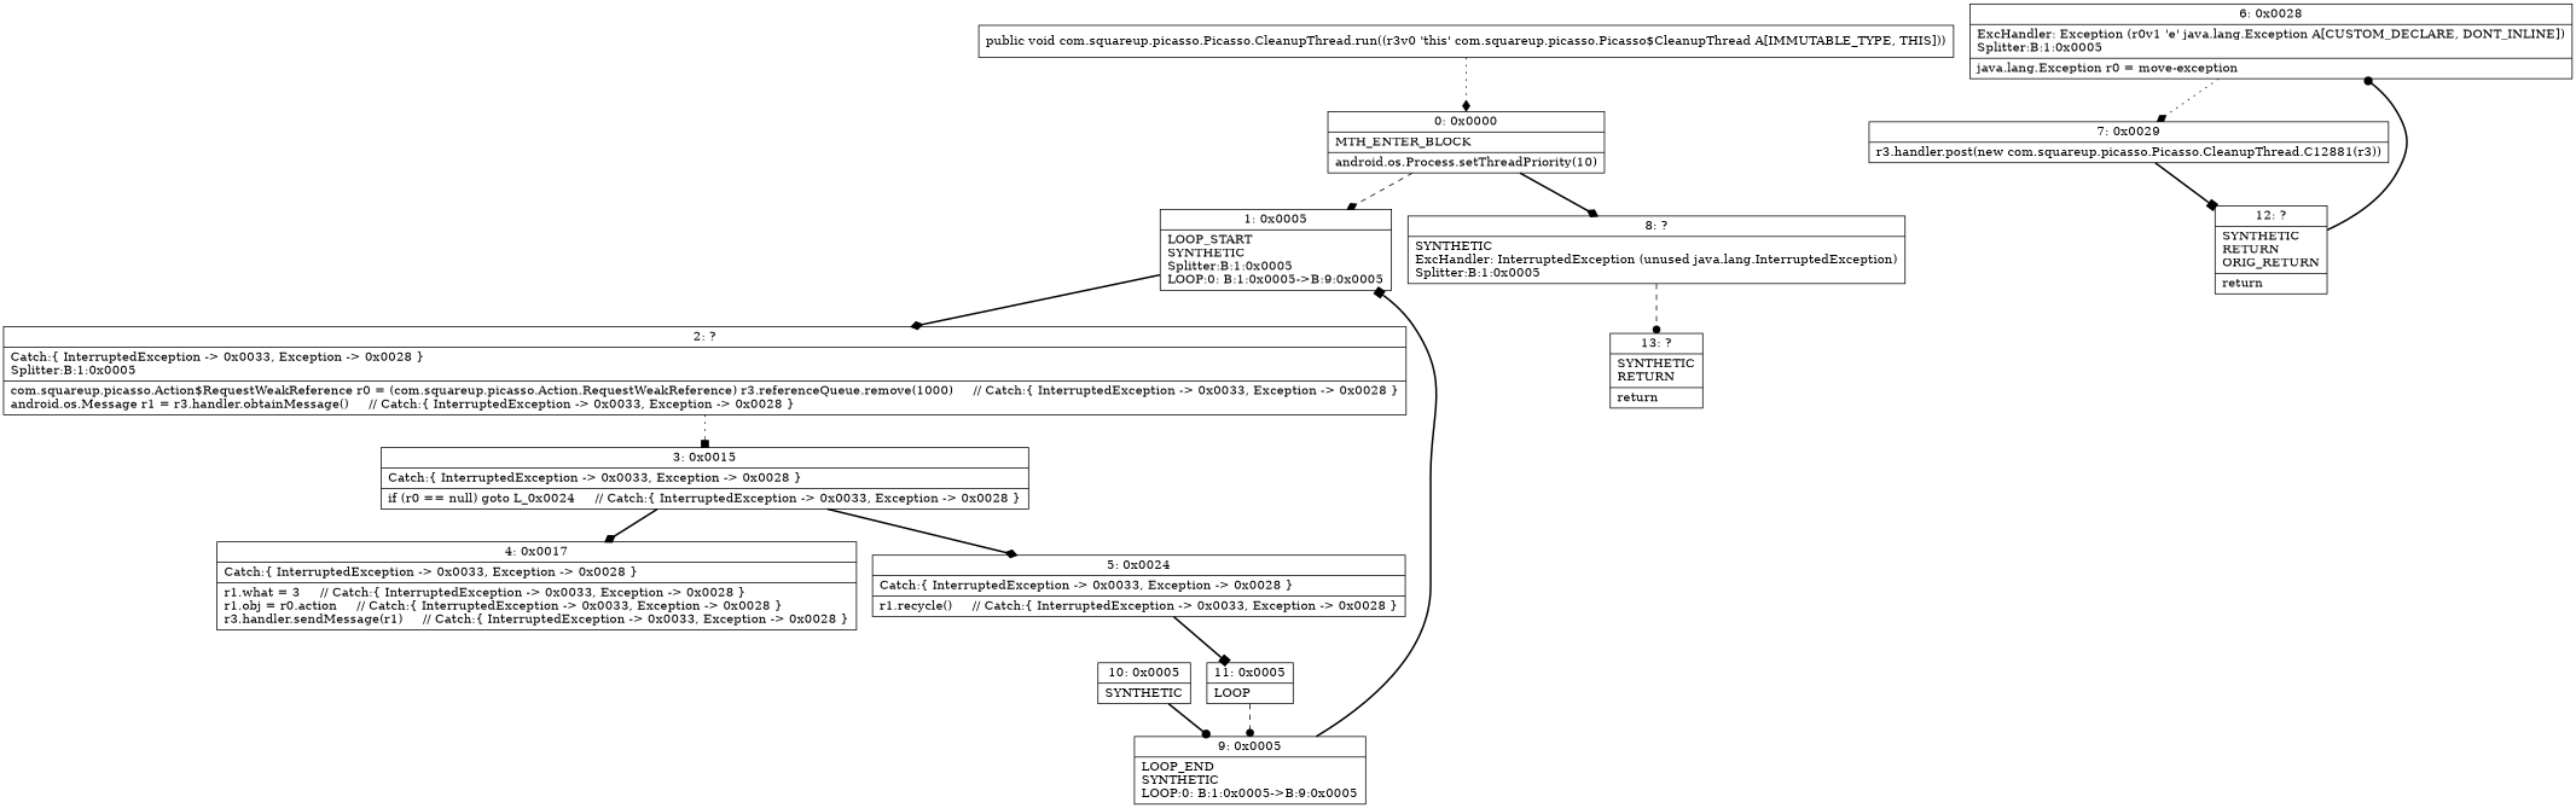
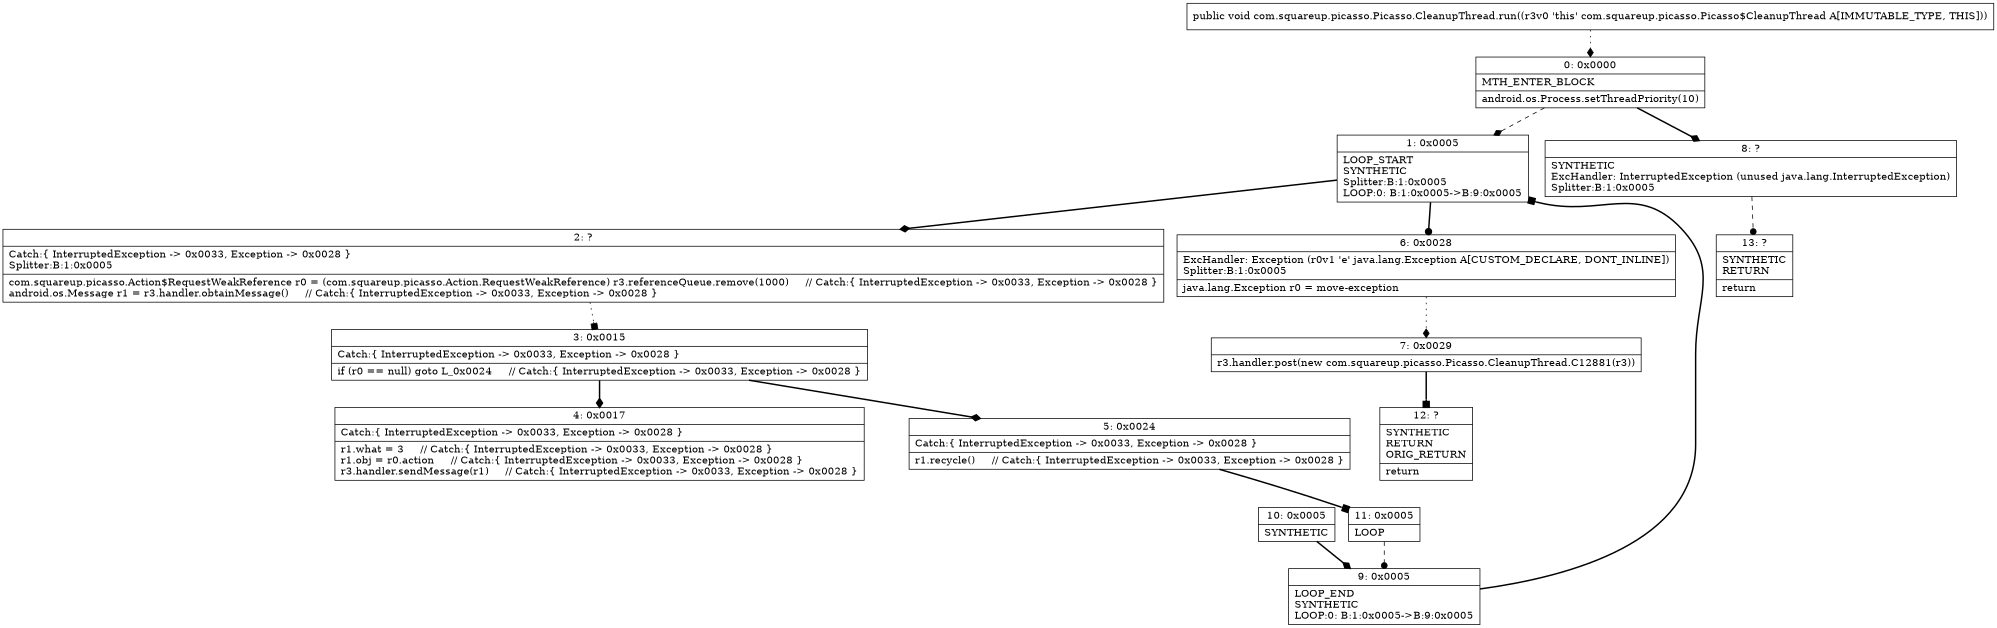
  digraph {
    node [shape=record]
    edge [arrowhead=diamond style=bold]
    n1 [label="{0\:\ 0x0000|MTH_ENTER_BLOCK\l|android.os.Process.setThreadPriority(10)\l}"]
    n2 [label="{1\:\ 0x0005|LOOP_START\lSYNTHETIC\lSplitter:B:1:0x0005\lLOOP:0: B:1:0x0005\-\>B:9:0x0005\l}"]
    n3 [label="{8\:\ ?|SYNTHETIC\lExcHandler: InterruptedException (unused java.lang.InterruptedException)\lSplitter:B:1:0x0005\l}"]
    n4 [label="{2\:\ ?|Catch:\{ InterruptedException \-\> 0x0033, Exception \-\> 0x0028 \}\lSplitter:B:1:0x0005\l|com.squareup.picasso.Action$RequestWeakReference r0 = (com.squareup.picasso.Action.RequestWeakReference) r3.referenceQueue.remove(1000)     \/\/ Catch:\{ InterruptedException \-\> 0x0033, Exception \-\> 0x0028 \}\landroid.os.Message r1 = r3.handler.obtainMessage()     \/\/ Catch:\{ InterruptedException \-\> 0x0033, Exception \-\> 0x0028 \}\l}"]
    n5 [label="{6\:\ 0x0028|ExcHandler: Exception (r0v1 'e' java.lang.Exception A[CUSTOM_DECLARE, DONT_INLINE])\lSplitter:B:1:0x0005\l|java.lang.Exception r0 = move\-exception\l}"]
    n6 [label="{3\:\ 0x0015|Catch:\{ InterruptedException \-\> 0x0033, Exception \-\> 0x0028 \}\l|if (r0 == null) goto L_0x0024     \/\/ Catch:\{ InterruptedException \-\> 0x0033, Exception \-\> 0x0028 \}\l}"]
    n7 [label="{7\:\ 0x0029|r3.handler.post(new com.squareup.picasso.Picasso.CleanupThread.C12881(r3))\l}"]
    n8 [label="{13\:\ ?|SYNTHETIC\lRETURN\l|return\l}"]
    n9 [label="{4\:\ 0x0017|Catch:\{ InterruptedException \-\> 0x0033, Exception \-\> 0x0028 \}\l|r1.what = 3     \/\/ Catch:\{ InterruptedException \-\> 0x0033, Exception \-\> 0x0028 \}\lr1.obj = r0.action     \/\/ Catch:\{ InterruptedException \-\> 0x0033, Exception \-\> 0x0028 \}\lr3.handler.sendMessage(r1)     \/\/ Catch:\{ InterruptedException \-\> 0x0033, Exception \-\> 0x0028 \}\l}"]
    n10 [label="{5\:\ 0x0024|Catch:\{ InterruptedException \-\> 0x0033, Exception \-\> 0x0028 \}\l|r1.recycle()     \/\/ Catch:\{ InterruptedException \-\> 0x0033, Exception \-\> 0x0028 \}\l}"]
    n11 [label="{11\:\ 0x0005|LOOP\l}"]
    n12 [label="{10\:\ 0x0005|SYNTHETIC\l}"]
    n13 [label="{9\:\ 0x0005|LOOP_END\lSYNTHETIC\lLOOP:0: B:1:0x0005\-\>B:9:0x0005\l}"]
    n14 [label="{12\:\ ?|SYNTHETIC\lRETURN\lORIG_RETURN\l|return\l}"]
    n15 [label="{public void com.squareup.picasso.Picasso.CleanupThread.run((r3v0 'this' com.squareup.picasso.Picasso$CleanupThread A[IMMUTABLE_TYPE, THIS])) }"]
    n1 -> n2 [style=dashed]
    n1 -> n3
    n2 -> n4
-   n14 -> n5 [arrowhead=dot]
+   n2 -> n5 [arrowhead=dot]
    n3 -> n8 [arrowhead=dot style=dashed]
    n4 -> n6 [arrowhead=box style=dotted]
    n5 -> n7 [style=dotted]
    n6 -> n9
    n6 -> n10
    n7 -> n14 [arrowhead=box]
    n10 -> n11 [arrowhead=box]
    n11 -> n13 [arrowhead=dot style=dashed]
-   n12 -> n13 [arrowhead=dot]
+   n12 -> n13
    n13 -> n2 [arrowhead=box]
    n15 -> n1 [style=dotted]
  }
